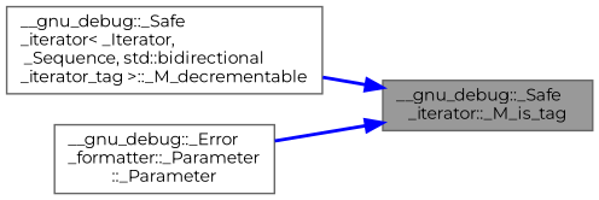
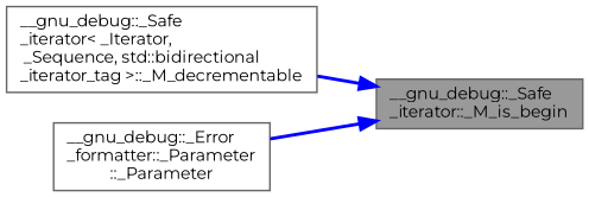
  digraph {
    rankdir=RL
    fontname=Montserrat
    node [color=grey40 fillcolor=white fontname=Montserrat fontsize=10 shape=box style=filled]
    edge [color=blue dir=back fontname=Montserrat fontsize=10 labelfontname=Helvetica labelfontsize=10 style=bold]
-   n1 [color=gray40 fillcolor=grey60 fontcolor=black height=0.2 label="__gnu_debug::_Safe\l_iterator::_M_is_tag" width=0.4]
+   n1 [color=gray40 fillcolor=grey60 fontcolor=black height=0.2 label="__gnu_debug::_Safe\l_iterator::_M_is_begin" width=0.4]
    n2 [height=0.2 label="__gnu_debug::_Safe\l_iterator\< _Iterator,\l _Sequence, std::bidirectional\l_iterator_tag \>::_M_decrementable" width=0.4]
    n3 [height=0.2 label="__gnu_debug::_Error\l_formatter::_Parameter\l::_Parameter" width=0.4]
    n1 -> n2
    n1 -> n3
  }
